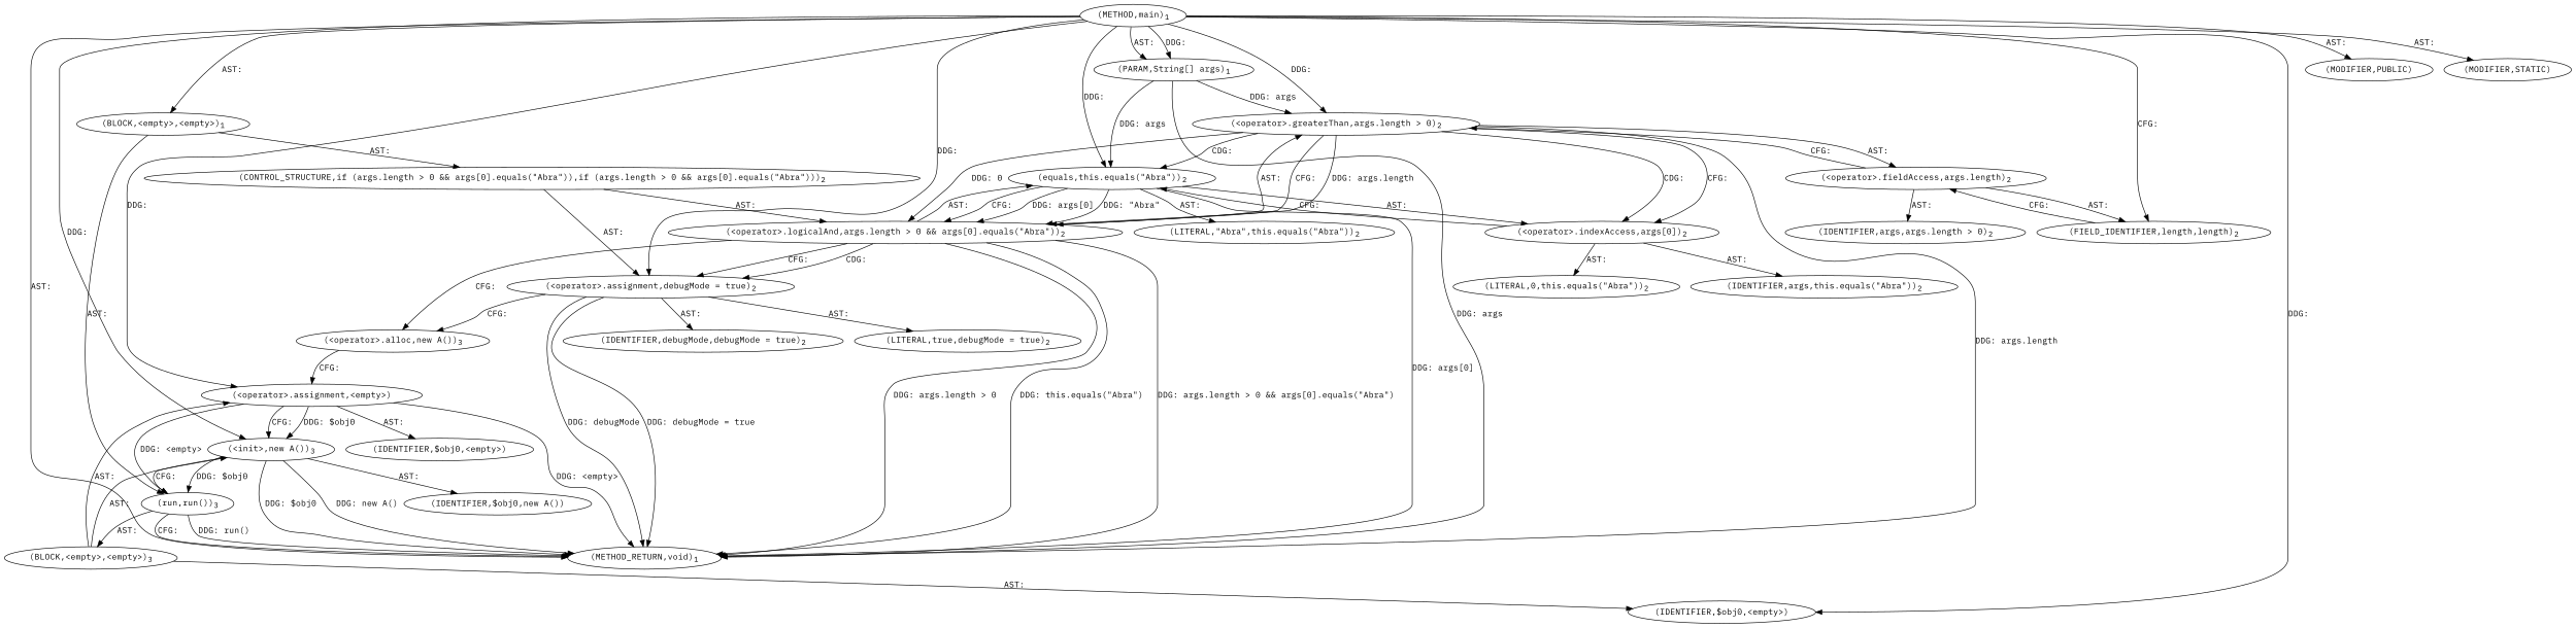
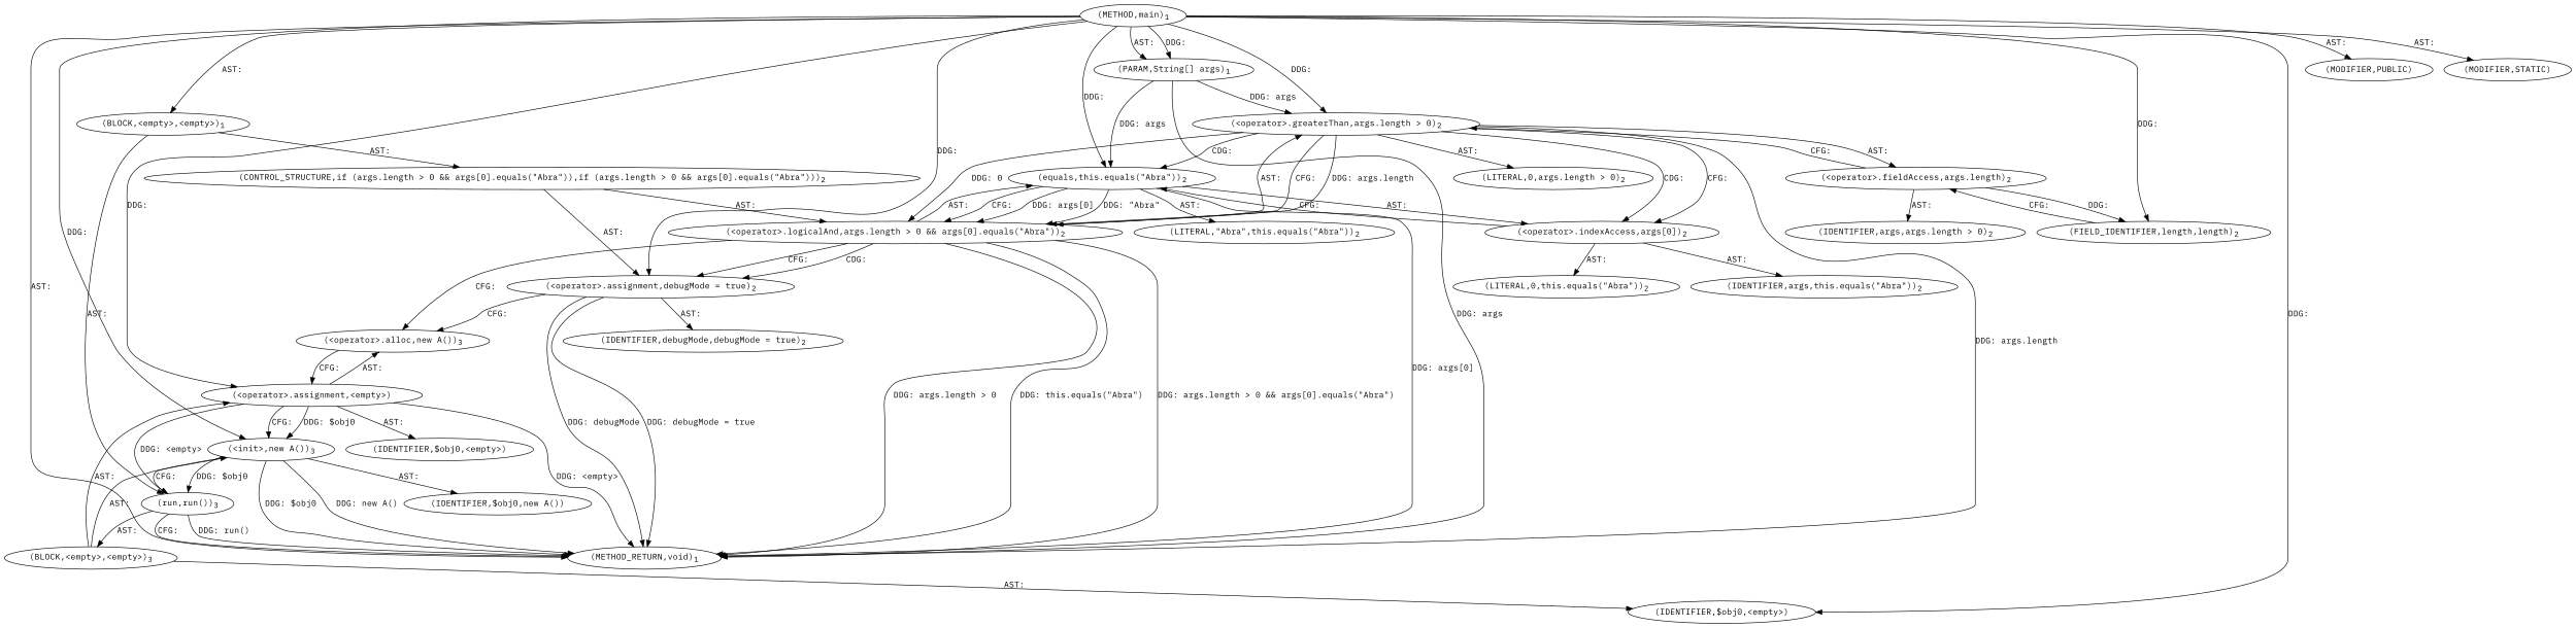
  digraph {
    fontname="IBM Plex Mono"
    node [fontname="IBM Plex Mono"]
    edge [fontname="IBM Plex Mono"]
    n1 [label=<(METHOD,main)<SUB>1</SUB>>]
    n2 [label=<(PARAM,String[] args)<SUB>1</SUB>>]
    n3 [label=<(BLOCK,&lt;empty&gt;,&lt;empty&gt;)<SUB>1</SUB>>]
    n4 [label=<(&lt;operator&gt;.greaterThan,args.length &gt; 0)<SUB>2</SUB>>]
    n5 [label=<(FIELD_IDENTIFIER,length,length)<SUB>2</SUB>>]
    n6 [label=<(equals,this.equals(&quot;Abra&quot;))<SUB>2</SUB>>]
    n7 [label=<(&lt;operator&gt;.assignment,debugMode = true)<SUB>2</SUB>>]
    n8 [label=<(&lt;operator&gt;.assignment,&lt;empty&gt;)>]
    n9 [label=<(&lt;init&gt;,new A())<SUB>3</SUB>>]
    n10 [label=<(IDENTIFIER,$obj0,&lt;empty&gt;)>]
    n11 [label=<(MODIFIER,PUBLIC)>]
    n12 [label=<(MODIFIER,STATIC)>]
    n13 [label=<(METHOD_RETURN,void)<SUB>1</SUB>>]
    n14 [label=<(run,run())<SUB>3</SUB>>]
    n15 [label=<(CONTROL_STRUCTURE,if (args.length &gt; 0 &amp;&amp; args[0].equals(&quot;Abra&quot;)),if (args.length &gt; 0 &amp;&amp; args[0].equals(&quot;Abra&quot;)))<SUB>2</SUB>>]
    n16 [label=<(&lt;operator&gt;.logicalAnd,args.length &gt; 0 &amp;&amp; args[0].equals(&quot;Abra&quot;))<SUB>2</SUB>>]
    n17 [label=<(&lt;operator&gt;.fieldAccess,args.length)<SUB>2</SUB>>]
+   n18 [label=<(LITERAL,0,args.length &gt; 0)<SUB>2</SUB>>]
    n19 [label=<(&lt;operator&gt;.indexAccess,args[0])<SUB>2</SUB>>]
    n20 [label=<(LITERAL,&quot;Abra&quot;,this.equals(&quot;Abra&quot;))<SUB>2</SUB>>]
    n21 [label=<(&lt;operator&gt;.alloc,new A())<SUB>3</SUB>>]
    n22 [label=<(IDENTIFIER,debugMode,debugMode = true)<SUB>2</SUB>>]
-   n23 [label=<(LITERAL,true,debugMode = true)<SUB>2</SUB>>]
    n24 [label=<(BLOCK,&lt;empty&gt;,&lt;empty&gt;)<SUB>3</SUB>>]
    n25 [label=<(IDENTIFIER,$obj0,&lt;empty&gt;)>]
    n26 [label=<(IDENTIFIER,$obj0,new A())>]
    n27 [label=<(IDENTIFIER,args,args.length &gt; 0)<SUB>2</SUB>>]
    n28 [label=<(IDENTIFIER,args,this.equals(&quot;Abra&quot;))<SUB>2</SUB>>]
    n29 [label=<(LITERAL,0,this.equals(&quot;Abra&quot;))<SUB>2</SUB>>]
    n1 -> n2 [label="AST: "]
    n1 -> n2 [label="DDG: "]
    n1 -> n3 [label="AST: "]
    n1 -> n4 [label="DDG: "]
-   n1 -> n5 [label="CFG: "]
+   n1 -> n5 [label="DDG: "]
    n1 -> n6 [label="DDG: "]
    n1 -> n7 [label="DDG: "]
    n1 -> n8 [label="DDG: "]
    n1 -> n9 [label="DDG: "]
    n1 -> n10 [label="DDG: "]
    n1 -> n11 [label="AST: "]
    n1 -> n12 [label="AST: "]
    n1 -> n13 [label="AST: "]
    n2 -> n4 [label="DDG: args"]
    n2 -> n6 [label="DDG: args"]
    n2 -> n13 [label="DDG: args"]
    n3 -> n14 [label="AST: "]
    n3 -> n15 [label="AST: "]
    n4 -> n6 [label="CDG: "]
    n4 -> n13 [label="DDG: args.length"]
    n4 -> n16 [label="CFG: "]
    n4 -> n16 [label="DDG: args.length"]
    n4 -> n16 [label="DDG: 0"]
    n4 -> n17 [label="AST: "]
+   n4 -> n18 [label="AST: "]
    n4 -> n19 [label="CFG: "]
    n4 -> n19 [label="CDG: "]
    n5 -> n17 [label="CFG: "]
    n6 -> n13 [label="DDG: args[0]"]
    n6 -> n16 [label="CFG: "]
    n6 -> n16 [label="DDG: args[0]"]
    n6 -> n16 [label="DDG: &quot;Abra&quot;"]
    n6 -> n19 [label="AST: "]
    n6 -> n20 [label="AST: "]
    n7 -> n13 [label="DDG: debugMode = true"]
    n7 -> n13 [label="DDG: debugMode"]
    n7 -> n21 [label="CFG: "]
    n7 -> n22 [label="AST: "]
-   n7 -> n23 [label="AST: "]
    n8 -> n9 [label="CFG: "]
    n8 -> n9 [label="DDG: $obj0"]
    n8 -> n13 [label="DDG: &lt;empty&gt;"]
    n8 -> n14 [label="DDG: &lt;empty&gt;"]
+   n8 -> n21 [label="AST: "]
    n8 -> n25 [label="AST: "]
    n9 -> n13 [label="DDG: $obj0"]
    n9 -> n13 [label="DDG: new A()"]
    n9 -> n14 [label="CFG: "]
    n9 -> n14 [label="DDG: $obj0"]
    n9 -> n26 [label="AST: "]
    n14 -> n13 [label="CFG: "]
    n14 -> n13 [label="DDG: run()"]
    n14 -> n24 [label="AST: "]
    n15 -> n7 [label="AST: "]
    n15 -> n16 [label="AST: "]
    n16 -> n4 [label="AST: "]
    n16 -> n6 [label="AST: "]
    n16 -> n7 [label="CFG: "]
    n16 -> n7 [label="CDG: "]
    n16 -> n13 [label="DDG: args.length &gt; 0"]
    n16 -> n13 [label="DDG: this.equals(&quot;Abra&quot;)"]
    n16 -> n13 [label="DDG: args.length &gt; 0 &amp;&amp; args[0].equals(&quot;Abra&quot;)"]
    n16 -> n21 [label="CFG: "]
    n17 -> n4 [label="CFG: "]
-   n17 -> n5 [label="AST: "]
+   n17 -> n5 [label="DDG: "]
    n17 -> n27 [label="AST: "]
    n19 -> n6 [label="CFG: "]
    n19 -> n28 [label="AST: "]
    n19 -> n29 [label="AST: "]
    n21 -> n8 [label="CFG: "]
    n24 -> n8 [label="AST: "]
    n24 -> n9 [label="AST: "]
    n24 -> n10 [label="AST: "]
  }
